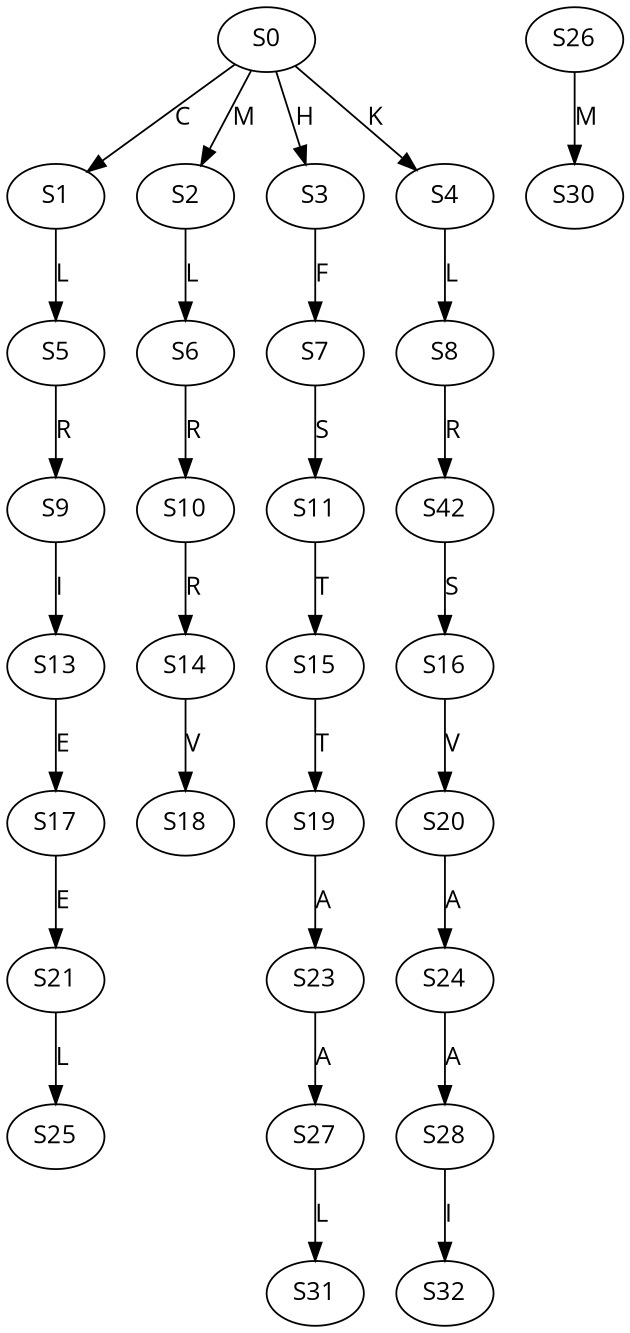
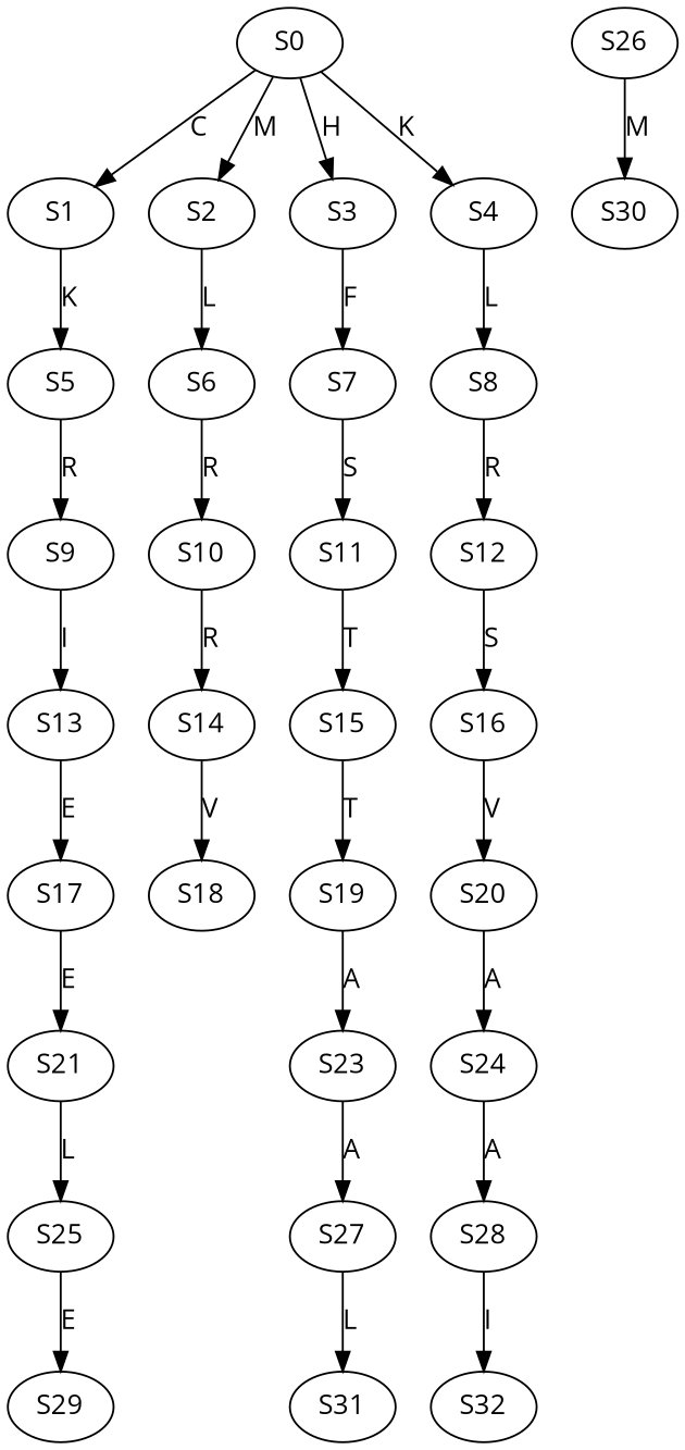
  strict digraph {
    fontname="Open Sans"
    node [fontname="Open Sans"]
    edge [fontname="Open Sans"]
    S0
    S1
    S2
    S3
    S4
    S5
    S6
    S7
    S8
    S9
    S10
    S11
-   S12 [label=S42]
+   S12
    S13
    S14
    S15
    S16
    S17
    S18
    S19
    S20
    S21
    S23
    S24
    S25
    S27
    S28
+   S29
    S26
    S30
    S31
    S32
    S0 -> S1 [label=C]
    S0 -> S2 [label=M]
    S0 -> S3 [label=H]
    S0 -> S4 [label=K]
-   S1 -> S5 [label=L]
+   S1 -> S5 [label=K]
    S2 -> S6 [label=L]
    S3 -> S7 [label=F]
    S4 -> S8 [label=L]
    S5 -> S9 [label=R]
    S6 -> S10 [label=R]
    S7 -> S11 [label=S]
    S8 -> S12 [label=R]
    S9 -> S13 [label=I]
    S10 -> S14 [label=R]
    S11 -> S15 [label=T]
    S12 -> S16 [label=S]
    S13 -> S17 [label=E]
    S14 -> S18 [label=V]
    S15 -> S19 [label=T]
    S16 -> S20 [label=V]
    S17 -> S21 [label=E]
    S19 -> S23 [label=A]
    S20 -> S24 [label=A]
    S21 -> S25 [label=L]
    S23 -> S27 [label=A]
    S24 -> S28 [label=A]
+   S25 -> S29 [label=E]
    S27 -> S31 [label=L]
    S28 -> S32 [label=I]
    S26 -> S30 [label=M]
  }
